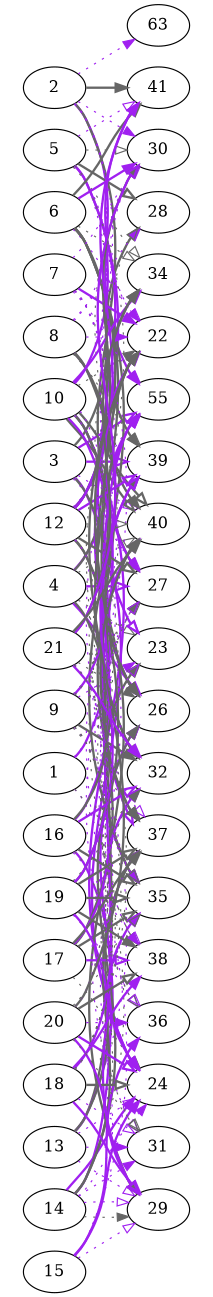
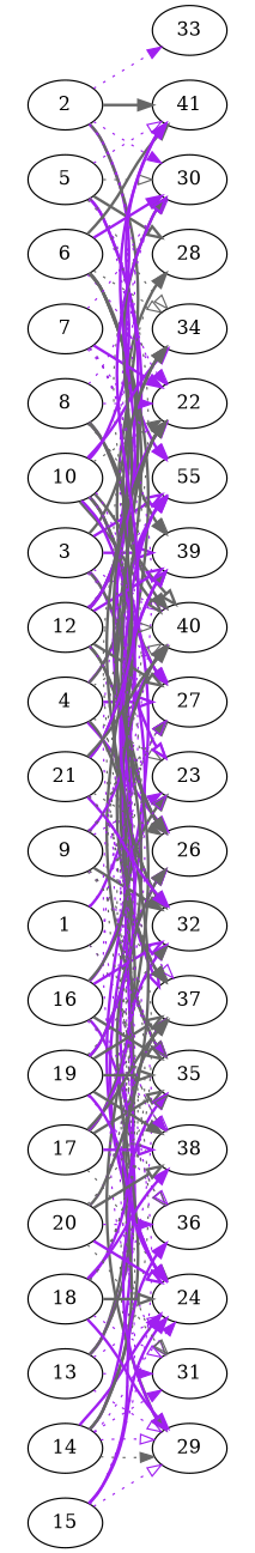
  digraph {
    rankdir=LR
    node [alpha=0.06]
    edge [arrowhead=onormal color=purple style=dotted]
    1 [alpha=0.04 expect_size=2855149554532899840]
    24 [alpha=0.00 expect_size=1396263757528795447296]
    n3 [alpha=0.12 expect_size=1826327407436037888 label=55]
    27 [alpha=0.07 expect_size=11971986366662470270976]
    29 [alpha=0.13 expect_size=13097808669085347610624]
    34 [alpha=0.20 expect_size=144288671718105216]
    2 [expect_size=1357893398202026240]
    22 [alpha=0.14 expect_size=174320935110858592]
    30 [alpha=0.15 expect_size=5043219968197816320]
-   33 [alpha=0.16 expect_size=4313111956995904 label=63]
+   33 [alpha=0.16 expect_size=4313111956995904]
    40 [alpha=0.18 expect_size=3257343442793111552]
    41 [alpha=0.17 expect_size=125559733007856160]
    3 [alpha=0.02 expect_size=378860208890759348224]
    26 [alpha=0.08 expect_size=124151442209579248]
    28 [alpha=0.07 expect_size=45680235201158304]
    32 [alpha=0.17 expect_size=5834589735312970]
    39 [alpha=0.11 expect_size=3917476506004757676032]
    4 [alpha=0.18 expect_size=11614835263813618]
    23 [alpha=0.20 expect_size=14903712292757745696768]
    35 [expect_size=982956270235094144]
    38 [expect_size=342699803889684672]
    5 [alpha=0.01 expect_size=45371443202371744]
    37 [alpha=0.09 expect_size=5583566714167753703424]
    6 [alpha=0.17 expect_size=47308138400118168]
    7 [alpha=0.17 expect_size=2067439890624984576]
    36 [alpha=0.02 expect_size=780215503410845188096]
    8 [expect_size=10816118160622806]
    9 [alpha=0.11 expect_size=386830541728514048000]
    10 [alpha=0.11 expect_size=36836898806108264]
    12 [alpha=0.11 expect_size=102210726682972176]
    31 [alpha=0.09 expect_size=162267517007085699072]
    13 [alpha=0.10 expect_size=1339824097090560512]
    14 [alpha=0.11 expect_size=553960537277333504000]
    15 [expect_size=35489779665078124]
    16 [alpha=0.05 expect_size=357505810141130880]
    17 [alpha=0.01 expect_size=7035261468018435162112]
    18 [alpha=0.01 expect_size=133179386395894832]
    19 [alpha=0.12 expect_size=5591244181304156094464]
    20 [alpha=0.01 expect_size=41846597379621680]
    21 [alpha=0.15 expect_size=4185740618930027757568]
    1 -> 24 [arrowhead=normal]
    1 -> n3 [style=bold]
    1 -> 27
    1 -> 29 [arrowhead=normal color=gray40]
    1 -> 34
    2 -> n3 [style=bold]
    2 -> 27 [color=gray40 style=bold]
    2 -> 22
    2 -> 30 [arrowhead=normal]
    2 -> 33 [arrowhead=normal]
    2 -> 40
    2 -> 41 [arrowhead=normal color=gray40 style=bold]
    3 -> 24 [style=bold]
    3 -> n3 [style=bold]
    3 -> 27
    3 -> 40
    3 -> 26 [color=gray40 style=bold]
    3 -> 28 [arrowhead=normal color=gray40 style=bold]
    3 -> 32 [arrowhead=normal]
    3 -> 39 [style=bold]
    4 -> n3 [arrowhead=normal style=bold]
    4 -> 27 [style=bold]
    4 -> 22 [arrowhead=normal color=gray40 style=bold]
    4 -> 40 [color=gray40]
    4 -> 26 [style=bold]
    4 -> 32 [arrowhead=normal]
    4 -> 23 [color=gray40]
    4 -> 35 [color=gray40 style=bold]
    4 -> 38 [arrowhead=normal color=gray40]
    5 -> 24
    5 -> n3 [arrowhead=normal]
    5 -> 34 [color=gray40]
    5 -> 22 [arrowhead=normal]
    5 -> 30 [color=gray40]
    5 -> 41
    5 -> 26 [style=bold]
    5 -> 28 [color=gray40 style=bold]
    5 -> 39 [arrowhead=normal color=gray40]
    5 -> 23 [style=bold]
    5 -> 37 [color=gray40]
    6 -> 34 [color=gray40]
    6 -> 22
    6 -> 30 [arrowhead=normal style=bold]
    6 -> 40
    6 -> 41 [arrowhead=normal color=gray40 style=bold]
    6 -> 26 [arrowhead=normal color=gray40 style=bold]
    6 -> 32 [arrowhead=normal color=gray40 style=bold]
    6 -> 39 [color=gray40 style=bold]
    6 -> 35 [arrowhead=normal color=gray40 style=bold]
    7 -> n3 [arrowhead=normal]
    7 -> 27 [arrowhead=normal color=gray40]
    7 -> 22 [arrowhead=normal style=bold]
    7 -> 30
    7 -> 40 [arrowhead=normal]
    7 -> 36
    8 -> 27 [arrowhead=normal style=bold]
    8 -> 22 [arrowhead=normal]
    8 -> 30 [arrowhead=normal]
    8 -> 40 [arrowhead=normal color=gray40 style=bold]
    8 -> 26 [arrowhead=normal color=gray40]
-   8 -> 28 [arrowhead=normal]
    8 -> 39 [color=gray40]
    8 -> 35 [arrowhead=normal]
    8 -> 37 [color=gray40 style=bold]
    9 -> 24 [arrowhead=normal color=gray40]
    9 -> 27 [color=gray40]
    9 -> 22 [arrowhead=normal color=gray40]
    9 -> 30 [arrowhead=normal color=gray40]
    9 -> 40 [arrowhead=normal style=bold]
    9 -> 32 [arrowhead=normal color=gray40 style=bold]
    9 -> 39 [arrowhead=normal color=gray40]
    9 -> 23 [arrowhead=normal]
    9 -> 35 [arrowhead=normal]
    9 -> 37 [color=gray40]
    9 -> 36 [color=gray40]
    10 -> 24 [style=bold]
    10 -> 34 [arrowhead=normal style=bold]
    10 -> 22 [arrowhead=normal color=gray40]
    10 -> 30 [arrowhead=normal]
    10 -> 40 [color=gray40 style=bold]
    10 -> 40 [color=gray40 style=bold]
    10 -> 41 [arrowhead=normal style=bold]
    10 -> 26 [color=gray40 style=bold]
    10 -> 32 [color=gray40 style=bold]
    10 -> 23
    10 -> 37 [style=bold]
    10 -> 37
    12 -> n3 [arrowhead=normal]
    12 -> 27 [color=gray40 style=bold]
    12 -> 29 [arrowhead=normal color=gray40 style=bold]
    12 -> 34 [color=gray40 style=bold]
    12 -> 22 [arrowhead=normal style=bold]
    12 -> 30 [arrowhead=normal color=gray40 style=bold]
    12 -> 40 [color=gray40]
    12 -> 41 [arrowhead=normal style=bold]
    12 -> 32 [arrowhead=normal]
    12 -> 39 [style=bold]
    12 -> 35
    12 -> 38 [color=gray40]
    12 -> 37 [arrowhead=normal color=gray40 style=bold]
    12 -> 31
    13 -> 24
    13 -> n3 [arrowhead=normal]
    13 -> 29
    13 -> 22 [color=gray40 style=bold]
    13 -> 26 [style=bold]
    13 -> 32 [color=gray40]
    13 -> 35 [arrowhead=normal color=gray40]
    13 -> 37 [color=gray40 style=bold]
    13 -> 31 [arrowhead=normal]
    14 -> 24 [arrowhead=normal]
    14 -> 24 [arrowhead=normal style=bold]
    14 -> n3 [style=bold]
    14 -> 29 [arrowhead=normal color=gray40]
    14 -> 29
    14 -> 40 [arrowhead=normal color=gray40]
    14 -> 26 [arrowhead=normal color=gray40 style=bold]
    14 -> 32 [arrowhead=normal color=gray40]
    14 -> 35 [arrowhead=normal]
    14 -> 37 [color=gray40 style=bold]
    14 -> 31 [arrowhead=normal]
    15 -> 24 [arrowhead=normal style=bold]
    15 -> 29
    15 -> 40 [arrowhead=normal]
    15 -> 37
    15 -> 36 [arrowhead=normal style=bold]
    16 -> 27
    16 -> 29 [style=bold]
    16 -> 34 [arrowhead=normal color=gray40]
    16 -> 40 [arrowhead=normal color=gray40]
    16 -> 32 [style=bold]
    16 -> 39 [style=bold]
    16 -> 23 [arrowhead=normal color=gray40 style=bold]
    16 -> 35 [color=gray40 style=bold]
    16 -> 38
    16 -> 31 [color=gray40]
    17 -> 24 [arrowhead=normal color=gray40]
    17 -> 27 [color=gray40]
    17 -> 40 [color=gray40 style=bold]
    17 -> 32 [style=bold]
    17 -> 35 [color=gray40 style=bold]
    17 -> 38 [style=bold]
    17 -> 37 [arrowhead=normal color=gray40 style=bold]
    18 -> 24 [color=gray40 style=bold]
    18 -> 27 [arrowhead=normal color=gray40]
    18 -> 29 [style=bold]
    18 -> 22 [arrowhead=normal color=gray40]
    18 -> 26 [color=gray40]
    18 -> 39 [color=gray40]
    18 -> 23 [arrowhead=normal color=gray40]
    18 -> 35 [arrowhead=normal style=bold]
    18 -> 38 [arrowhead=normal style=bold]
    18 -> 37 [color=gray40]
    18 -> 31
    19 -> 24 [arrowhead=normal style=bold]
    19 -> 22 [color=gray40 style=bold]
    19 -> 26
    19 -> 32 [arrowhead=normal color=gray40]
    19 -> 39 [style=bold]
    19 -> 23
    19 -> 35 [color=gray40 style=bold]
    19 -> 38 [arrowhead=normal color=gray40 style=bold]
    19 -> 37 [color=gray40 style=bold]
    19 -> 36
    20 -> 24 [style=bold]
    20 -> 27
-   20 -> 29 [style=bold]
    20 -> 22 [arrowhead=normal color=gray40 style=bold]
    20 -> 30
    20 -> 26 [arrowhead=normal color=gray40]
    20 -> 28 [color=gray40]
    20 -> 35 [color=gray40]
    20 -> 38 [color=gray40 style=bold]
    20 -> 36 [arrowhead=normal]
    20 -> 31 [color=gray40]
    21 -> 34 [color=gray40 style=bold]
    21 -> 30 [style=bold]
    21 -> 40 [color=gray40 style=bold]
    21 -> 26 [arrowhead=normal color=gray40]
    21 -> 32 [style=bold]
    21 -> 35 [color=gray40]
    21 -> 38 [arrowhead=normal]
    21 -> 37 [color=gray40]
  }
